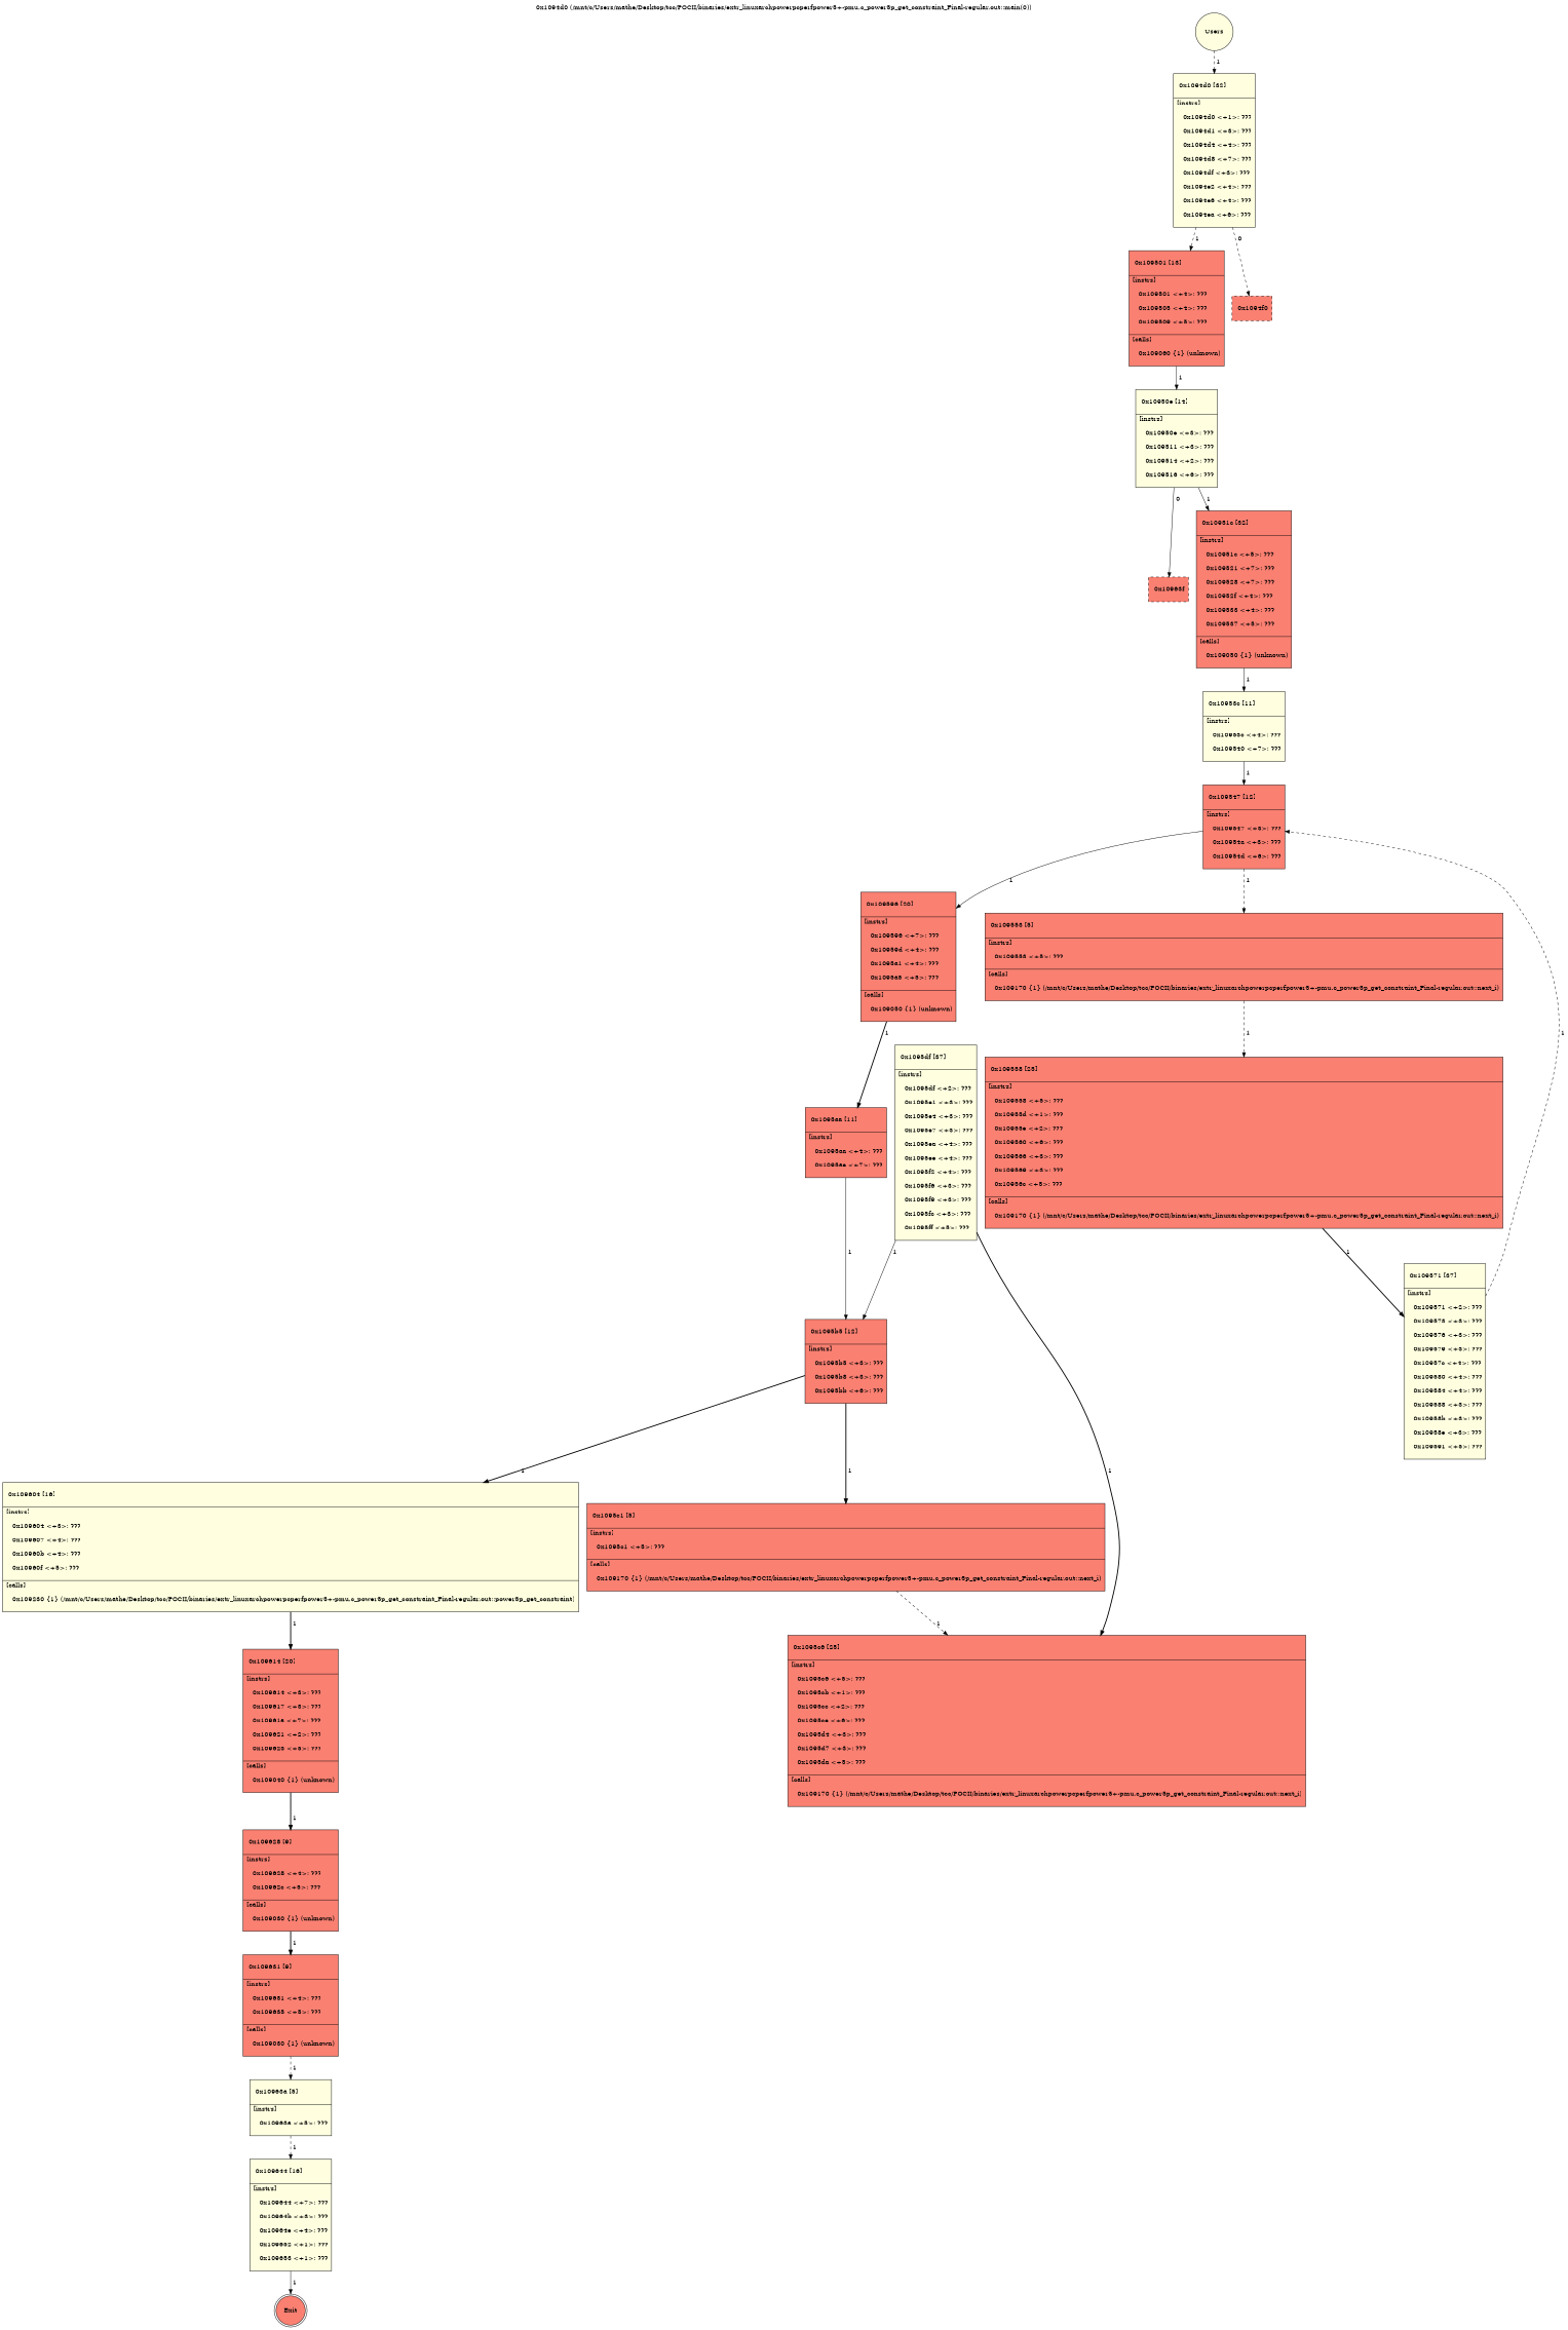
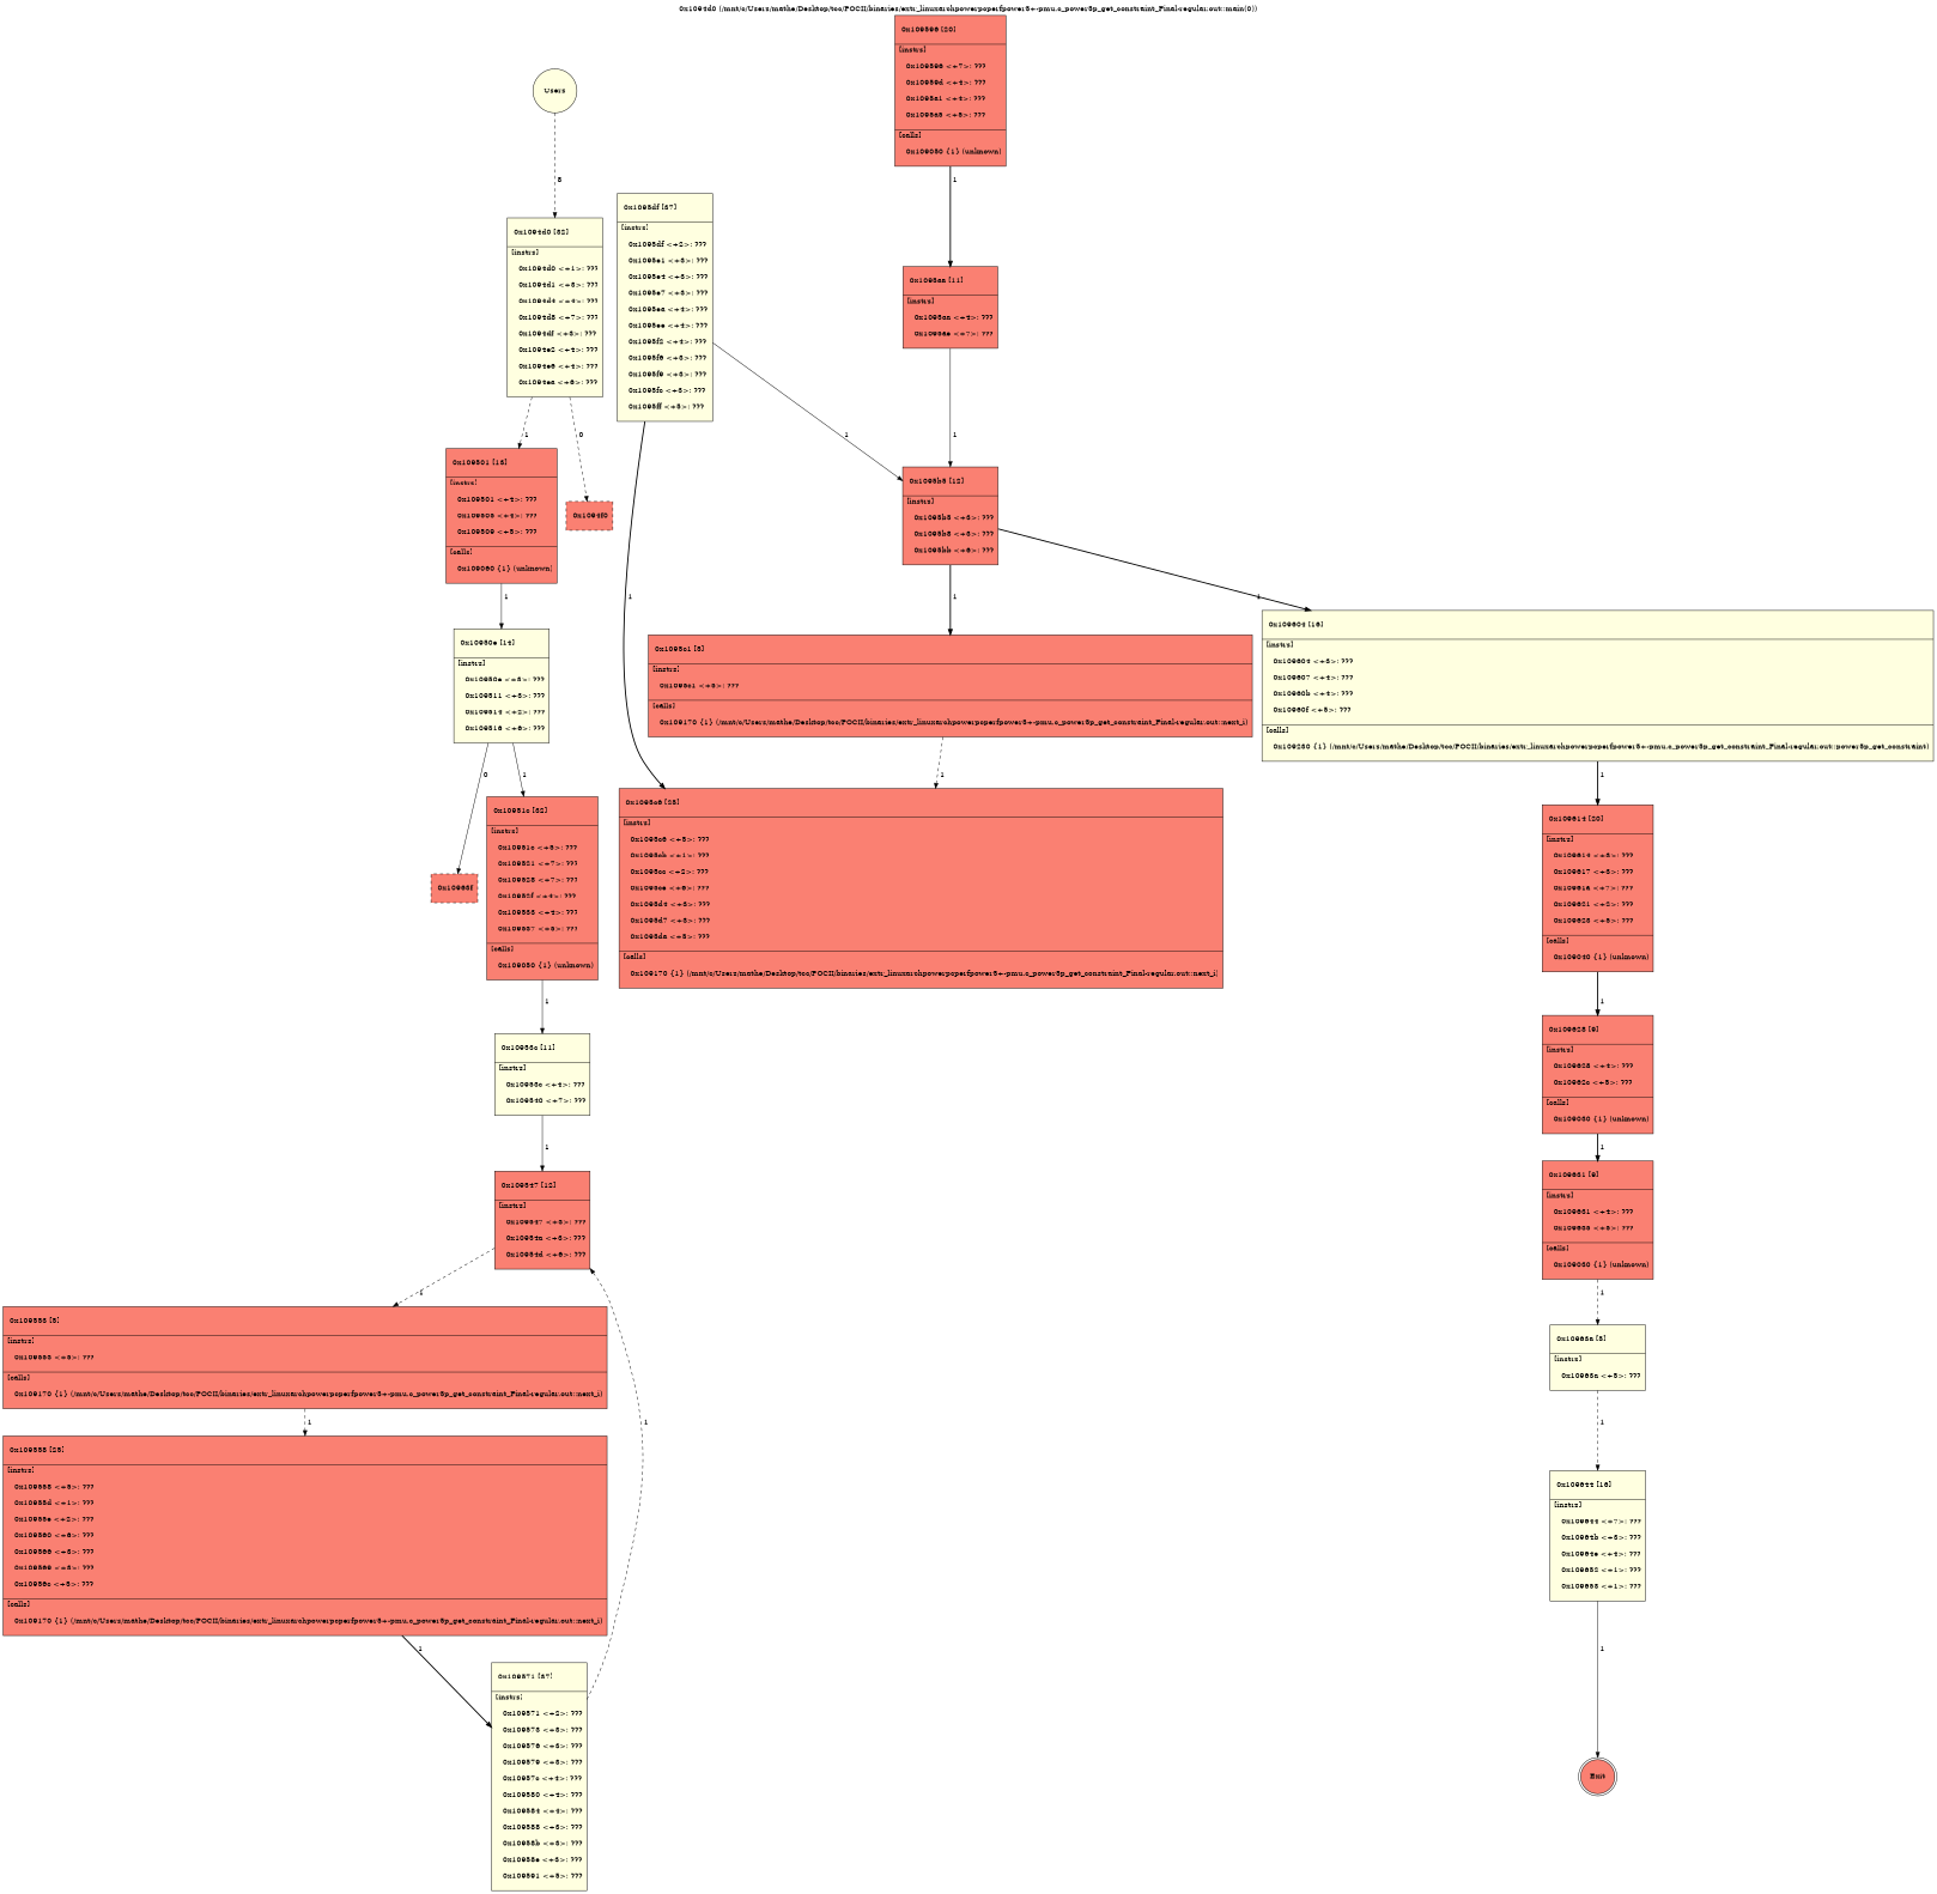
  digraph {
    label="0x1094d0 (/mnt/c/Users/mathe/Desktop/tcc/POCII/binaries/extr_linuxarchpowerpcperfpower5+-pmu.c_power5p_get_constraint_Final-regular.out::main(0))"
    labelloc=t
    node [fillcolor=salmon shape=record style=filled]
    edge [style=dashed]
    n1 [fillcolor=lightyellow height=0.3 label=Users shape=circle width=0.3]
    n2 [fillcolor=lightyellow label="{\n     0x1094d0 [32]\l\n     | [instrs]\l\n     &nbsp;&nbsp;0x1094d0 \<+1\>: ???\l\n     &nbsp;&nbsp;0x1094d1 \<+3\>: ???\l\n     &nbsp;&nbsp;0x1094d4 \<+4\>: ???\l\n     &nbsp;&nbsp;0x1094d8 \<+7\>: ???\l\n     &nbsp;&nbsp;0x1094df \<+3\>: ???\l\n     &nbsp;&nbsp;0x1094e2 \<+4\>: ???\l\n     &nbsp;&nbsp;0x1094e6 \<+4\>: ???\l\n     &nbsp;&nbsp;0x1094ea \<+6\>: ???\l\n  }"]
    n3 [label="{\n     0x109501 [13]\l\n     | [instrs]\l\n     &nbsp;&nbsp;0x109501 \<+4\>: ???\l\n     &nbsp;&nbsp;0x109505 \<+4\>: ???\l\n     &nbsp;&nbsp;0x109509 \<+5\>: ???\l\n     | [calls]\l\n     &nbsp;&nbsp;0x109060 \{1\} (unknown)\l\n  }"]
    n4 [label="{\n     0x1094f0\l\n  }" style="dashed,filled"]
    n5 [fillcolor=lightyellow label="{\n     0x10950e [14]\l\n     | [instrs]\l\n     &nbsp;&nbsp;0x10950e \<+3\>: ???\l\n     &nbsp;&nbsp;0x109511 \<+3\>: ???\l\n     &nbsp;&nbsp;0x109514 \<+2\>: ???\l\n     &nbsp;&nbsp;0x109516 \<+6\>: ???\l\n  }"]
    n6 [label="{\n     0x10963f\l\n  }" style="dashed,filled"]
    n7 [label="{\n     0x10951c [32]\l\n     | [instrs]\l\n     &nbsp;&nbsp;0x10951c \<+5\>: ???\l\n     &nbsp;&nbsp;0x109521 \<+7\>: ???\l\n     &nbsp;&nbsp;0x109528 \<+7\>: ???\l\n     &nbsp;&nbsp;0x10952f \<+4\>: ???\l\n     &nbsp;&nbsp;0x109533 \<+4\>: ???\l\n     &nbsp;&nbsp;0x109537 \<+5\>: ???\l\n     | [calls]\l\n     &nbsp;&nbsp;0x109050 \{1\} (unknown)\l\n  }"]
    n8 [fillcolor=lightyellow label="{\n     0x10953c [11]\l\n     | [instrs]\l\n     &nbsp;&nbsp;0x10953c \<+4\>: ???\l\n     &nbsp;&nbsp;0x109540 \<+7\>: ???\l\n  }"]
    n9 [label="{\n     0x109547 [12]\l\n     | [instrs]\l\n     &nbsp;&nbsp;0x109547 \<+3\>: ???\l\n     &nbsp;&nbsp;0x10954a \<+3\>: ???\l\n     &nbsp;&nbsp;0x10954d \<+6\>: ???\l\n  }"]
    Exit [height=0.3 peripheries=2 shape=circle width=0.3]
    n11 [label="{\n     0x109596 [20]\l\n     | [instrs]\l\n     &nbsp;&nbsp;0x109596 \<+7\>: ???\l\n     &nbsp;&nbsp;0x10959d \<+4\>: ???\l\n     &nbsp;&nbsp;0x1095a1 \<+4\>: ???\l\n     &nbsp;&nbsp;0x1095a5 \<+5\>: ???\l\n     | [calls]\l\n     &nbsp;&nbsp;0x109050 \{1\} (unknown)\l\n  }"]
    n12 [label="{\n     0x109553 [5]\l\n     | [instrs]\l\n     &nbsp;&nbsp;0x109553 \<+5\>: ???\l\n     | [calls]\l\n     &nbsp;&nbsp;0x109170 \{1\} (/mnt/c/Users/mathe/Desktop/tcc/POCII/binaries/extr_linuxarchpowerpcperfpower5+-pmu.c_power5p_get_constraint_Final-regular.out::next_i)\l\n  }"]
    n13 [label="{\n     0x1095aa [11]\l\n     | [instrs]\l\n     &nbsp;&nbsp;0x1095aa \<+4\>: ???\l\n     &nbsp;&nbsp;0x1095ae \<+7\>: ???\l\n  }"]
    n14 [label="{\n     0x109558 [25]\l\n     | [instrs]\l\n     &nbsp;&nbsp;0x109558 \<+5\>: ???\l\n     &nbsp;&nbsp;0x10955d \<+1\>: ???\l\n     &nbsp;&nbsp;0x10955e \<+2\>: ???\l\n     &nbsp;&nbsp;0x109560 \<+6\>: ???\l\n     &nbsp;&nbsp;0x109566 \<+3\>: ???\l\n     &nbsp;&nbsp;0x109569 \<+3\>: ???\l\n     &nbsp;&nbsp;0x10956c \<+5\>: ???\l\n     | [calls]\l\n     &nbsp;&nbsp;0x109170 \{1\} (/mnt/c/Users/mathe/Desktop/tcc/POCII/binaries/extr_linuxarchpowerpcperfpower5+-pmu.c_power5p_get_constraint_Final-regular.out::next_i)\l\n  }"]
    n15 [label="{\n     0x1095b5 [12]\l\n     | [instrs]\l\n     &nbsp;&nbsp;0x1095b5 \<+3\>: ???\l\n     &nbsp;&nbsp;0x1095b8 \<+3\>: ???\l\n     &nbsp;&nbsp;0x1095bb \<+6\>: ???\l\n  }"]
    n16 [fillcolor=lightyellow label="{\n     0x109571 [37]\l\n     | [instrs]\l\n     &nbsp;&nbsp;0x109571 \<+2\>: ???\l\n     &nbsp;&nbsp;0x109573 \<+3\>: ???\l\n     &nbsp;&nbsp;0x109576 \<+3\>: ???\l\n     &nbsp;&nbsp;0x109579 \<+3\>: ???\l\n     &nbsp;&nbsp;0x10957c \<+4\>: ???\l\n     &nbsp;&nbsp;0x109580 \<+4\>: ???\l\n     &nbsp;&nbsp;0x109584 \<+4\>: ???\l\n     &nbsp;&nbsp;0x109588 \<+3\>: ???\l\n     &nbsp;&nbsp;0x10958b \<+3\>: ???\l\n     &nbsp;&nbsp;0x10958e \<+3\>: ???\l\n     &nbsp;&nbsp;0x109591 \<+5\>: ???\l\n  }"]
    n17 [fillcolor=lightyellow label="{\n     0x109604 [16]\l\n     | [instrs]\l\n     &nbsp;&nbsp;0x109604 \<+3\>: ???\l\n     &nbsp;&nbsp;0x109607 \<+4\>: ???\l\n     &nbsp;&nbsp;0x10960b \<+4\>: ???\l\n     &nbsp;&nbsp;0x10960f \<+5\>: ???\l\n     | [calls]\l\n     &nbsp;&nbsp;0x109230 \{1\} (/mnt/c/Users/mathe/Desktop/tcc/POCII/binaries/extr_linuxarchpowerpcperfpower5+-pmu.c_power5p_get_constraint_Final-regular.out::power5p_get_constraint)\l\n  }"]
    n18 [label="{\n     0x1095c1 [5]\l\n     | [instrs]\l\n     &nbsp;&nbsp;0x1095c1 \<+5\>: ???\l\n     | [calls]\l\n     &nbsp;&nbsp;0x109170 \{1\} (/mnt/c/Users/mathe/Desktop/tcc/POCII/binaries/extr_linuxarchpowerpcperfpower5+-pmu.c_power5p_get_constraint_Final-regular.out::next_i)\l\n  }"]
    n19 [label="{\n     0x109614 [20]\l\n     | [instrs]\l\n     &nbsp;&nbsp;0x109614 \<+3\>: ???\l\n     &nbsp;&nbsp;0x109617 \<+3\>: ???\l\n     &nbsp;&nbsp;0x10961a \<+7\>: ???\l\n     &nbsp;&nbsp;0x109621 \<+2\>: ???\l\n     &nbsp;&nbsp;0x109623 \<+5\>: ???\l\n     | [calls]\l\n     &nbsp;&nbsp;0x109040 \{1\} (unknown)\l\n  }"]
    n20 [label="{\n     0x1095c6 [25]\l\n     | [instrs]\l\n     &nbsp;&nbsp;0x1095c6 \<+5\>: ???\l\n     &nbsp;&nbsp;0x1095cb \<+1\>: ???\l\n     &nbsp;&nbsp;0x1095cc \<+2\>: ???\l\n     &nbsp;&nbsp;0x1095ce \<+6\>: ???\l\n     &nbsp;&nbsp;0x1095d4 \<+3\>: ???\l\n     &nbsp;&nbsp;0x1095d7 \<+3\>: ???\l\n     &nbsp;&nbsp;0x1095da \<+5\>: ???\l\n     | [calls]\l\n     &nbsp;&nbsp;0x109170 \{1\} (/mnt/c/Users/mathe/Desktop/tcc/POCII/binaries/extr_linuxarchpowerpcperfpower5+-pmu.c_power5p_get_constraint_Final-regular.out::next_i)\l\n  }"]
    n21 [label="{\n     0x109628 [9]\l\n     | [instrs]\l\n     &nbsp;&nbsp;0x109628 \<+4\>: ???\l\n     &nbsp;&nbsp;0x10962c \<+5\>: ???\l\n     | [calls]\l\n     &nbsp;&nbsp;0x109030 \{1\} (unknown)\l\n  }"]
    n22 [fillcolor=lightyellow label="{\n     0x1095df [37]\l\n     | [instrs]\l\n     &nbsp;&nbsp;0x1095df \<+2\>: ???\l\n     &nbsp;&nbsp;0x1095e1 \<+3\>: ???\l\n     &nbsp;&nbsp;0x1095e4 \<+3\>: ???\l\n     &nbsp;&nbsp;0x1095e7 \<+3\>: ???\l\n     &nbsp;&nbsp;0x1095ea \<+4\>: ???\l\n     &nbsp;&nbsp;0x1095ee \<+4\>: ???\l\n     &nbsp;&nbsp;0x1095f2 \<+4\>: ???\l\n     &nbsp;&nbsp;0x1095f6 \<+3\>: ???\l\n     &nbsp;&nbsp;0x1095f9 \<+3\>: ???\l\n     &nbsp;&nbsp;0x1095fc \<+3\>: ???\l\n     &nbsp;&nbsp;0x1095ff \<+5\>: ???\l\n  }"]
    n23 [label="{\n     0x109631 [9]\l\n     | [instrs]\l\n     &nbsp;&nbsp;0x109631 \<+4\>: ???\l\n     &nbsp;&nbsp;0x109635 \<+5\>: ???\l\n     | [calls]\l\n     &nbsp;&nbsp;0x109030 \{1\} (unknown)\l\n  }"]
    n24 [fillcolor=lightyellow label="{\n     0x10963a [5]\l\n     | [instrs]\l\n     &nbsp;&nbsp;0x10963a \<+5\>: ???\l\n  }"]
    n25 [fillcolor=lightyellow label="{\n     0x109644 [16]\l\n     | [instrs]\l\n     &nbsp;&nbsp;0x109644 \<+7\>: ???\l\n     &nbsp;&nbsp;0x10964b \<+3\>: ???\l\n     &nbsp;&nbsp;0x10964e \<+4\>: ???\l\n     &nbsp;&nbsp;0x109652 \<+1\>: ???\l\n     &nbsp;&nbsp;0x109653 \<+1\>: ???\l\n  }"]
-   n1 -> n2 [label=" 1"]
+   n1 -> n2 [label=" 8"]
    n2 -> n3 [label=" 1"]
    n2 -> n4 [label=" 0"]
    n3 -> n5 [label=" 1" style=solid]
    n5 -> n6 [label=" 0" style=solid]
    n5 -> n7 [label=" 1" style=solid]
    n7 -> n8 [label=" 1" style=solid]
    n8 -> n9 [label=" 1" style=solid]
-   n9 -> n11 [label=" 1" style=solid]
    n9 -> n12 [label=" 1"]
    n11 -> n13 [label=" 1" style=bold]
    n12 -> n14 [label=" 1"]
    n13 -> n15 [label=" 1" style=solid]
    n14 -> n16 [label=" 1" style=bold]
    n15 -> n17 [label=" 1" style=bold]
    n15 -> n18 [label=" 1" style=bold]
    n16 -> n9 [label=" 1"]
    n17 -> n19 [label=" 1" style=bold]
    n18 -> n20 [label=" 1"]
    n19 -> n21 [label=" 1" style=bold]
    n21 -> n23 [label=" 1" style=bold]
    n22 -> n15 [label=" 1" style=solid]
    n22 -> n20 [label=" 1" style=bold]
    n23 -> n24 [label=" 1"]
    n24 -> n25 [label=" 1"]
    n25 -> Exit [label=" 1" style=solid]
  }
